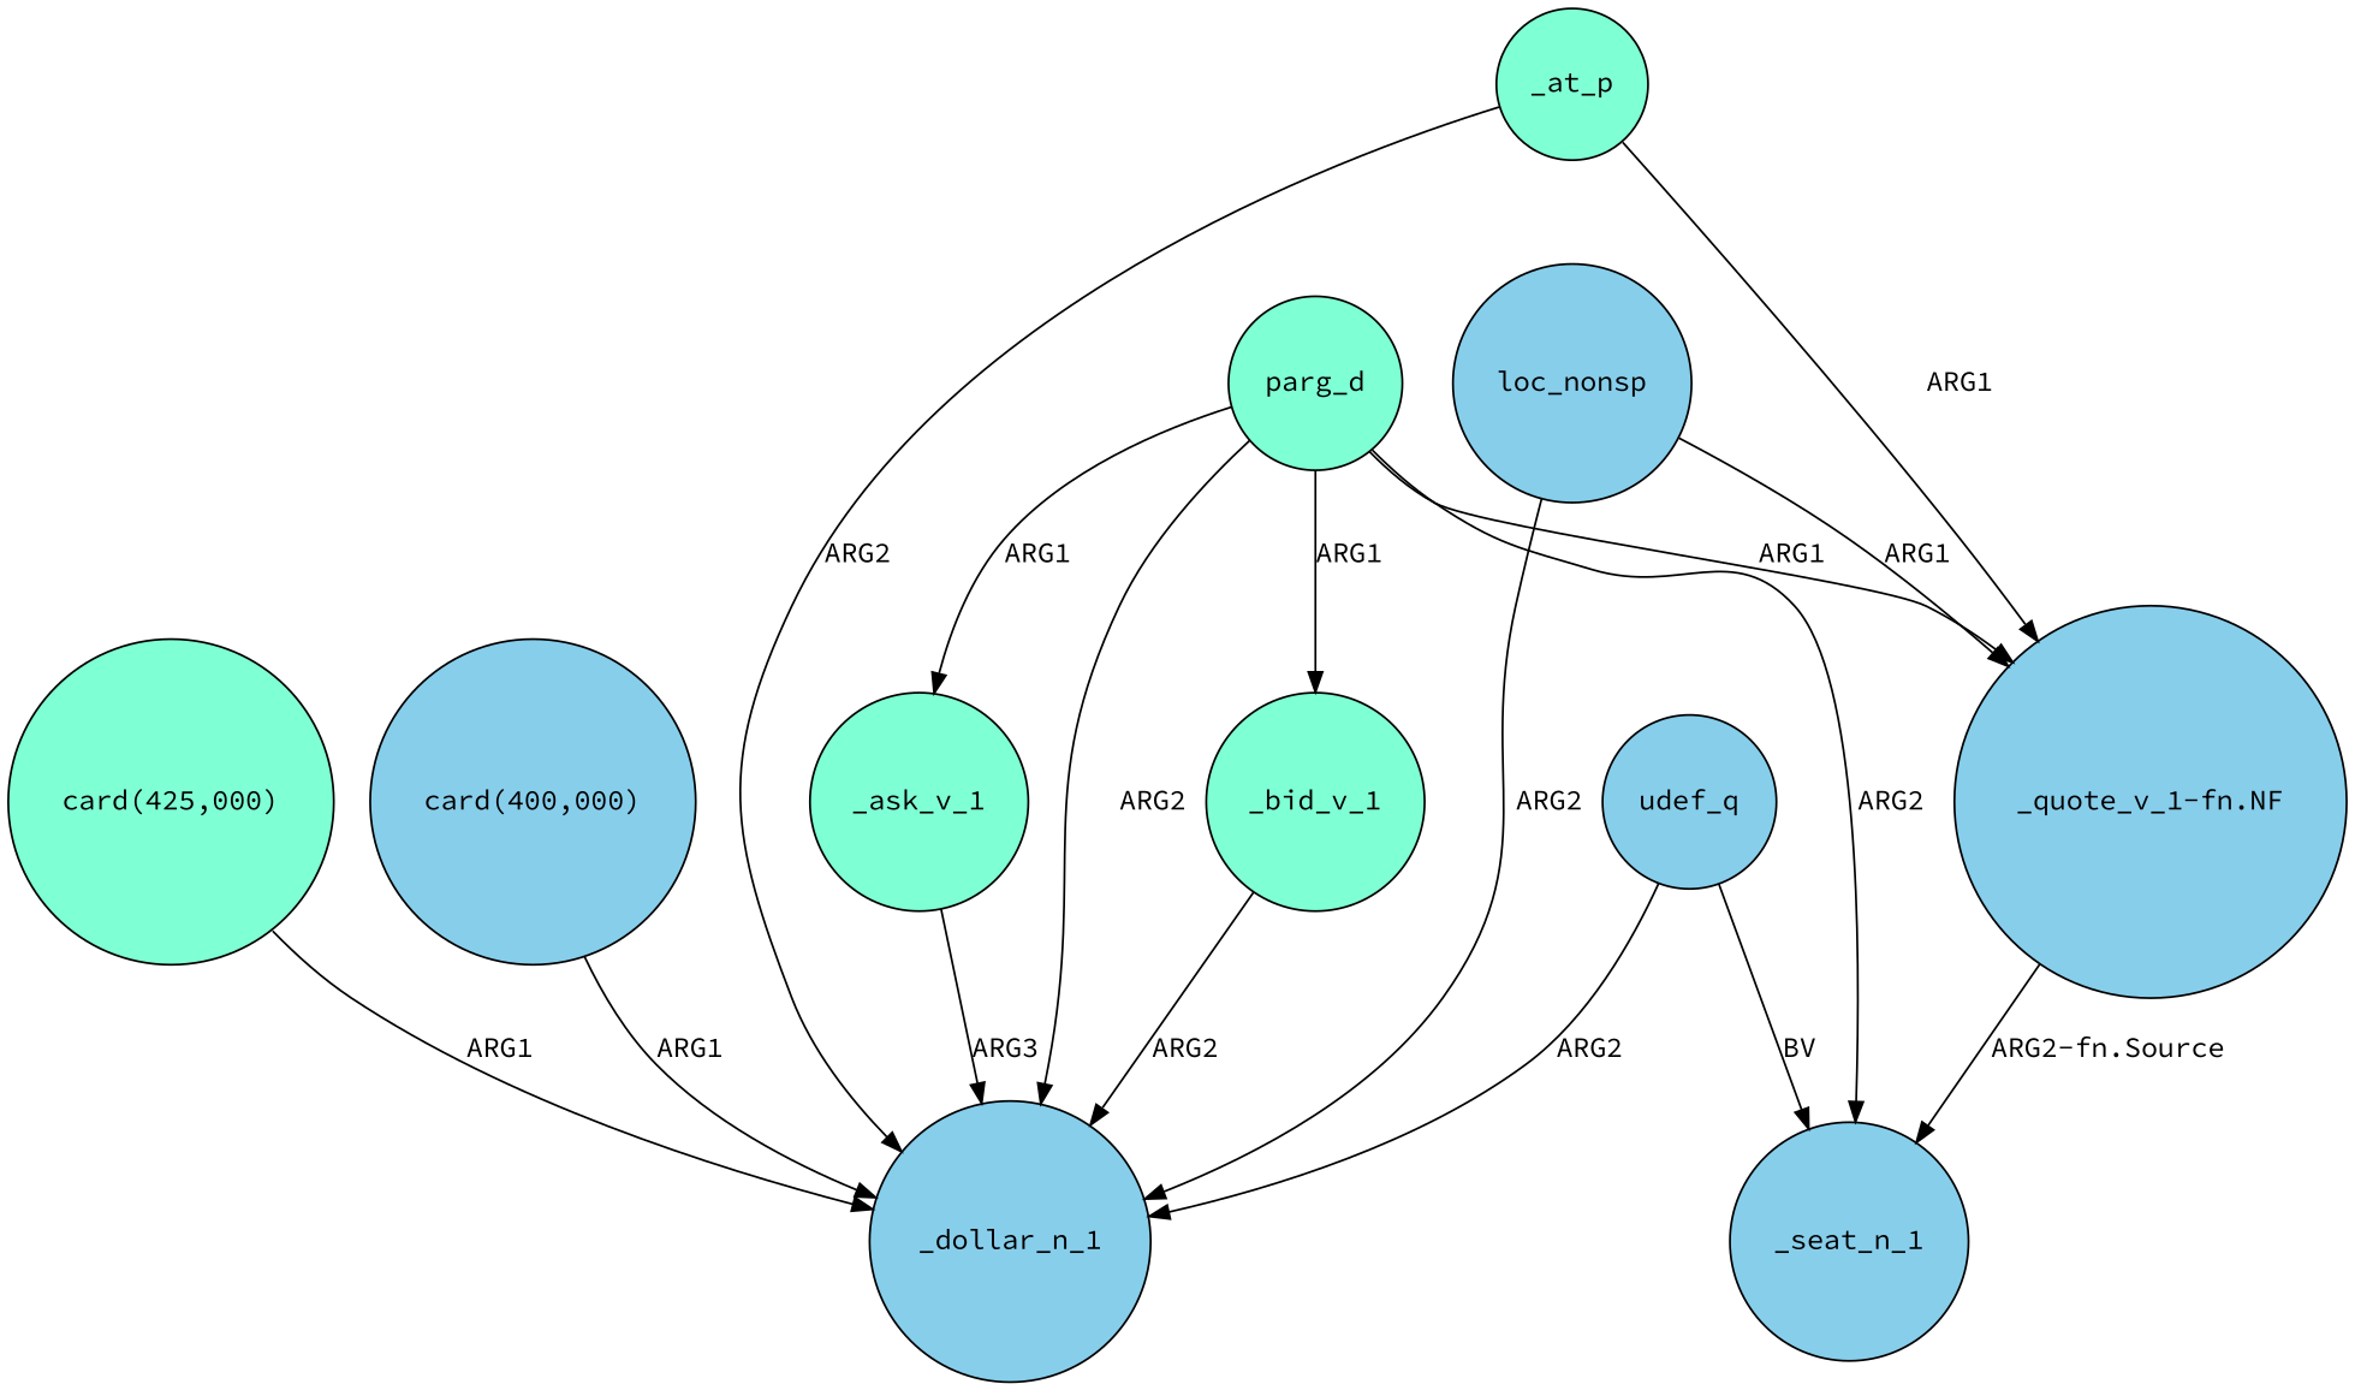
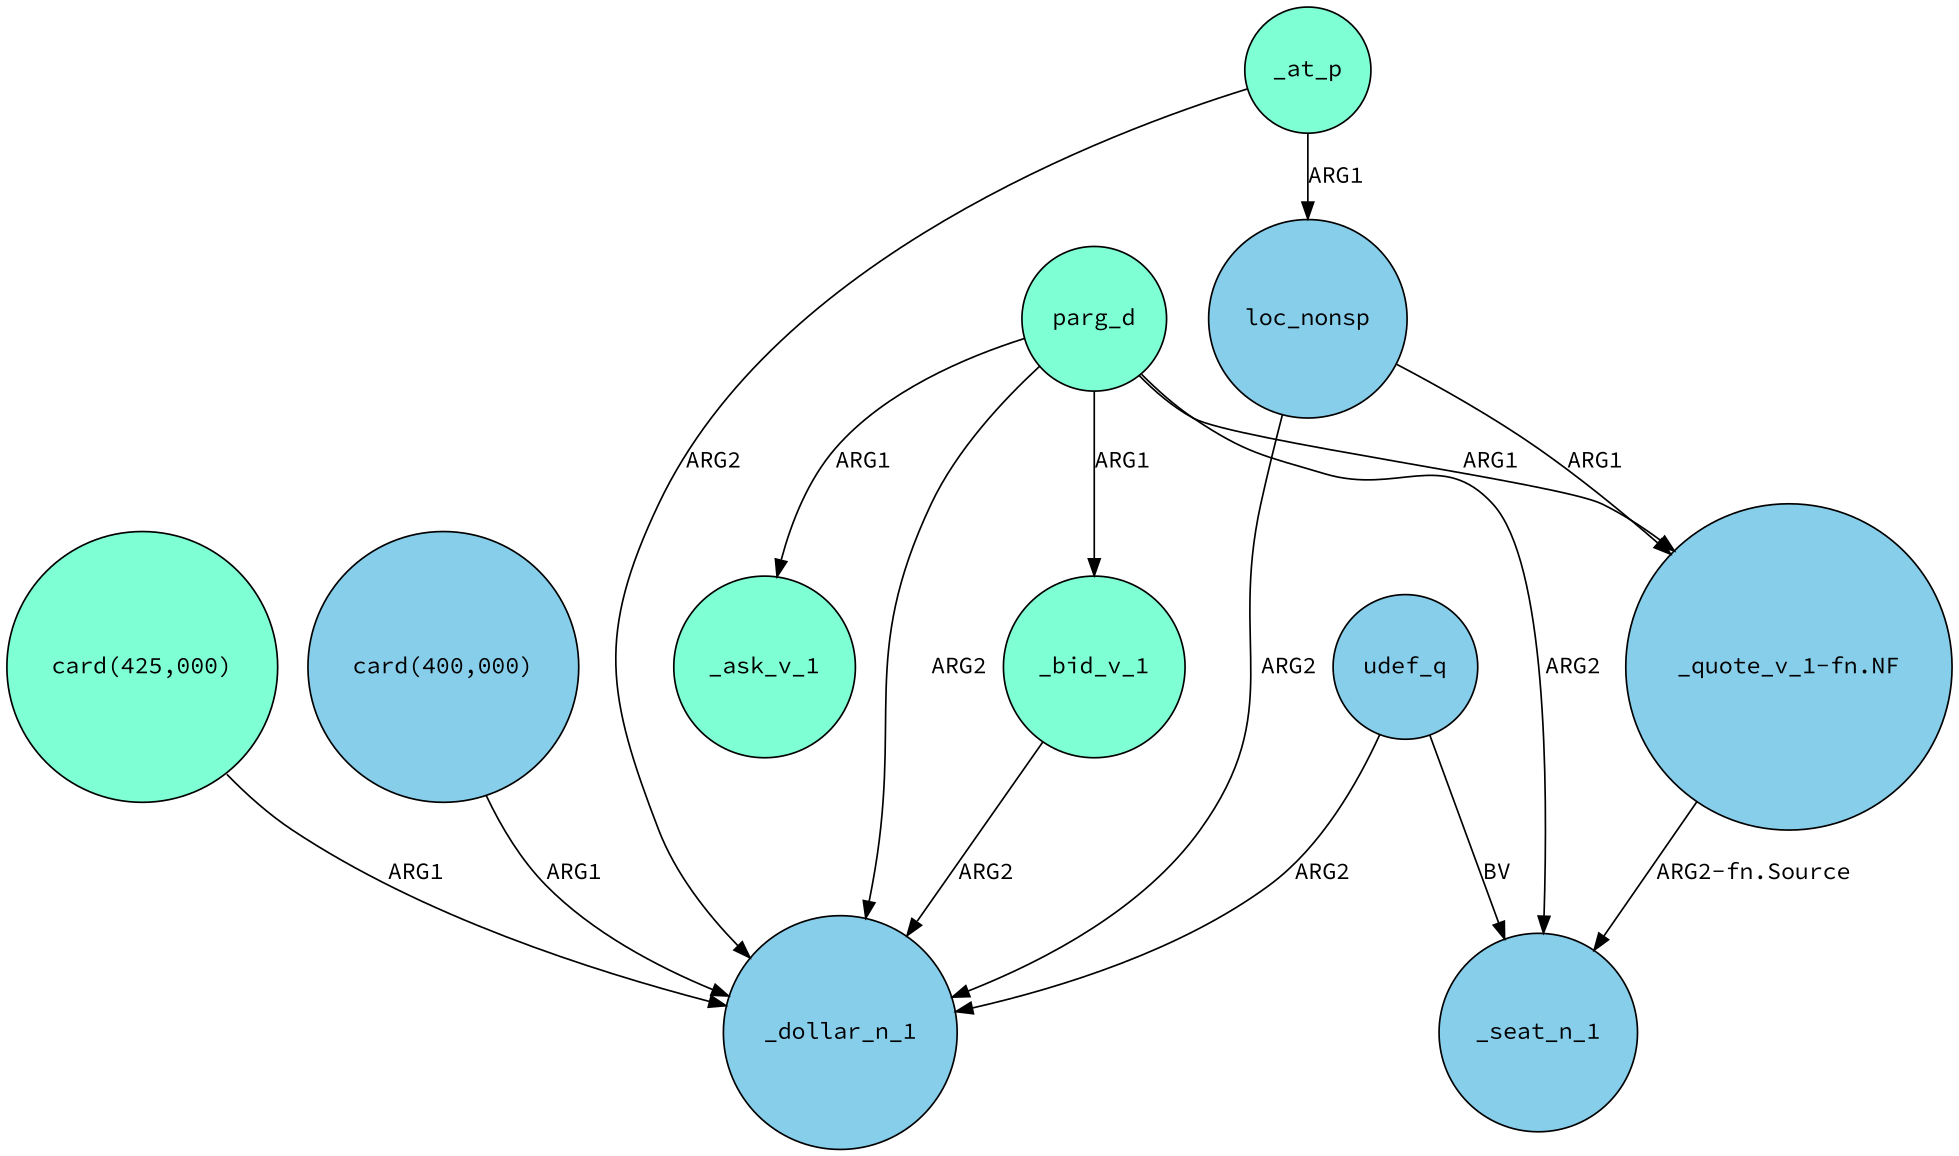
  digraph {
    fontname="Source Code Pro"
    node [fillcolor=skyblue fontname="Source Code Pro" shape=circle style=filled]
    edge [fontname="Source Code Pro"]
    _dollar_n_1
    _bid_v_1 [fillcolor=aquamarine]
    parg_d [fillcolor=aquamarine]
    _ask_v_1 [fillcolor=aquamarine]
    _seat_n_1
    "_quote_v_1-fn.NF"
    "card(425,000)" [fillcolor=aquamarine]
    loc_nonsp
    _at_p [fillcolor=aquamarine]
    udef_q
    "card(400,000)"
    _bid_v_1 -> _dollar_n_1 [label=ARG2]
    parg_d -> _dollar_n_1 [label=ARG2]
    parg_d -> _bid_v_1 [label=ARG1]
    parg_d -> _ask_v_1 [label=ARG1]
    parg_d -> _seat_n_1 [label=ARG2]
    parg_d -> "_quote_v_1-fn.NF" [label=ARG1]
-   _ask_v_1 -> _dollar_n_1 [label=ARG3]
    "_quote_v_1-fn.NF" -> _seat_n_1 [label="ARG2-fn.Source"]
    "card(425,000)" -> _dollar_n_1 [label=ARG1]
    loc_nonsp -> _dollar_n_1 [label=ARG2]
    loc_nonsp -> "_quote_v_1-fn.NF" [label=ARG1]
    _at_p -> _dollar_n_1 [label=ARG2]
-   _at_p -> "_quote_v_1-fn.NF" [label=ARG1]
+   _at_p -> loc_nonsp [label=ARG1]
    udef_q -> _dollar_n_1 [label=ARG2]
    udef_q -> _seat_n_1 [label=BV]
    "card(400,000)" -> _dollar_n_1 [label=ARG1]
  }
